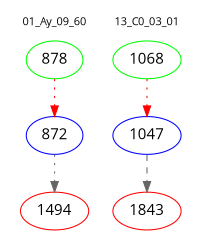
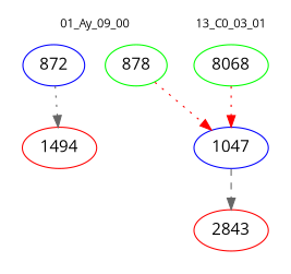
  digraph {
    fontname="Open Sans"
    node [color=green fontname="Open Sans"]
    edge [color=red fontname="Open Sans" style=dotted]
    n1 [label=878]
    n2 [color=blue label=872]
    n3 [color=red label=1494]
-   n4 [label=1068]
+   n4 [label=8068]
    n5 [color=blue label=1047]
-   n6 [color=red label=1843]
+   n6 [color=red label=2843]
    subgraph cluster_1 {
      color=white
      fontsize=10
-     label="01_Ay_09_60"
+     label="01_Ay_09_00"
      n1
      n2
      n3
    }
    subgraph cluster_2 {
      color=white
      fontsize=10
      label="13_C0_03_01"
      n4
      n5
      n6
    }
-   n1 -> n2
+   n1 -> n5
    n2 -> n3 [color=gray40]
    n4 -> n5
    n5 -> n6 [color=gray40 style=dashed]
  }
